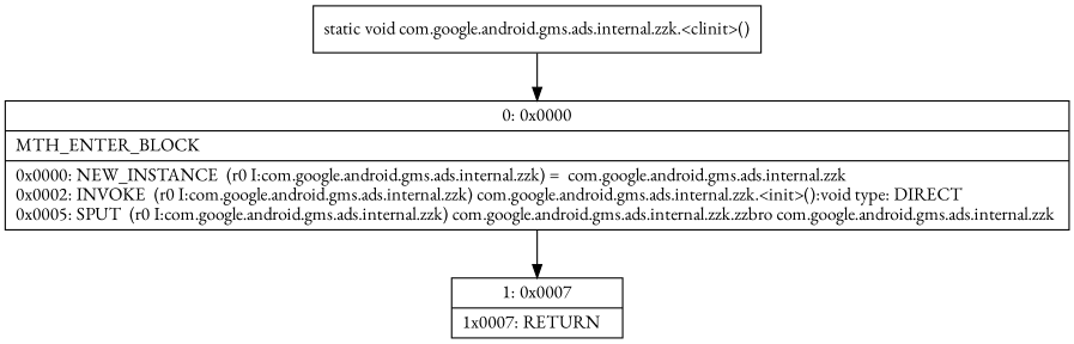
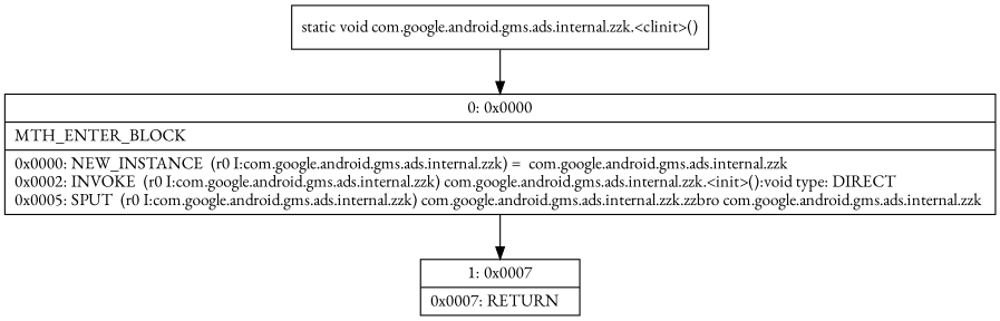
  digraph {
    fontname="EB Garamond"
    node [shape=record fontname="EB Garamond"]
    edge [fontname="EB Garamond"]
    n1 [label="{0\:\ 0x0000|MTH_ENTER_BLOCK\l|0x0000: NEW_INSTANCE  (r0 I:com.google.android.gms.ads.internal.zzk) =  com.google.android.gms.ads.internal.zzk \l0x0002: INVOKE  (r0 I:com.google.android.gms.ads.internal.zzk) com.google.android.gms.ads.internal.zzk.\<init\>():void type: DIRECT \l0x0005: SPUT  (r0 I:com.google.android.gms.ads.internal.zzk) com.google.android.gms.ads.internal.zzk.zzbro com.google.android.gms.ads.internal.zzk \l}"]
-   n2 [label="{1\:\ 0x0007|1x0007: RETURN   \l}"]
+   n2 [label="{1\:\ 0x0007|0x0007: RETURN   \l}"]
    n3 [label="{static void com.google.android.gms.ads.internal.zzk.\<clinit\>() }"]
    n1 -> n2
    n3 -> n1
  }
